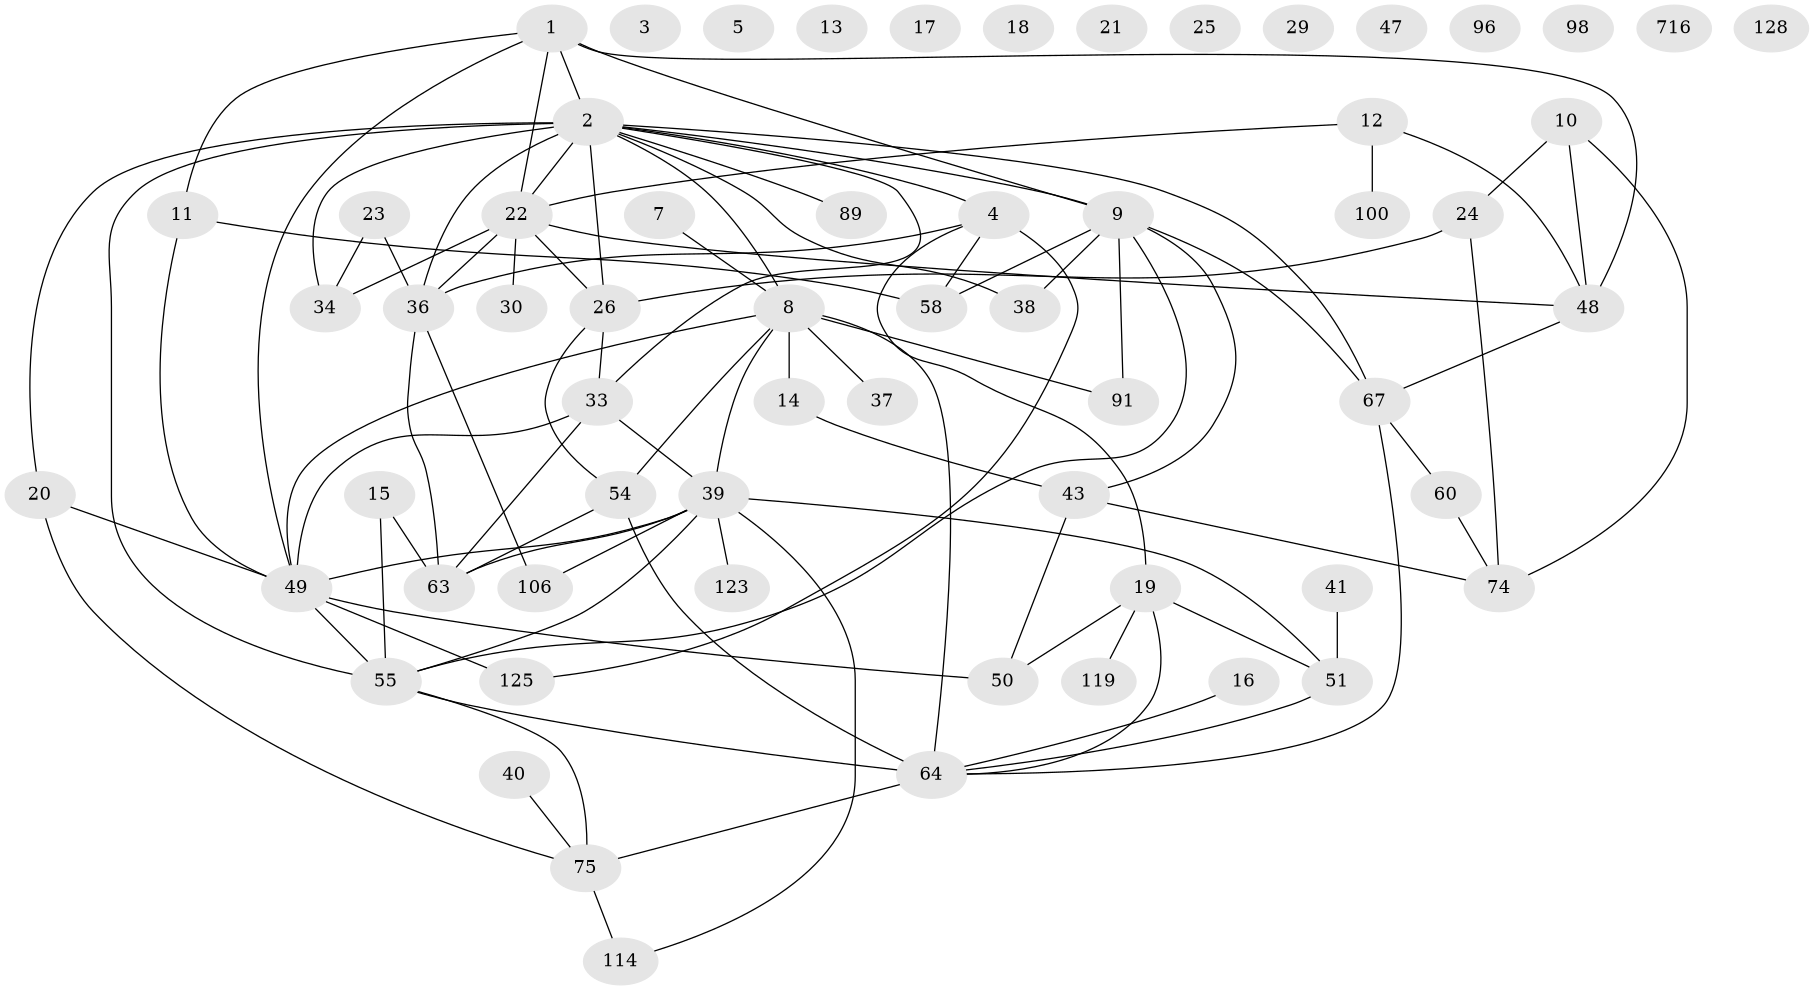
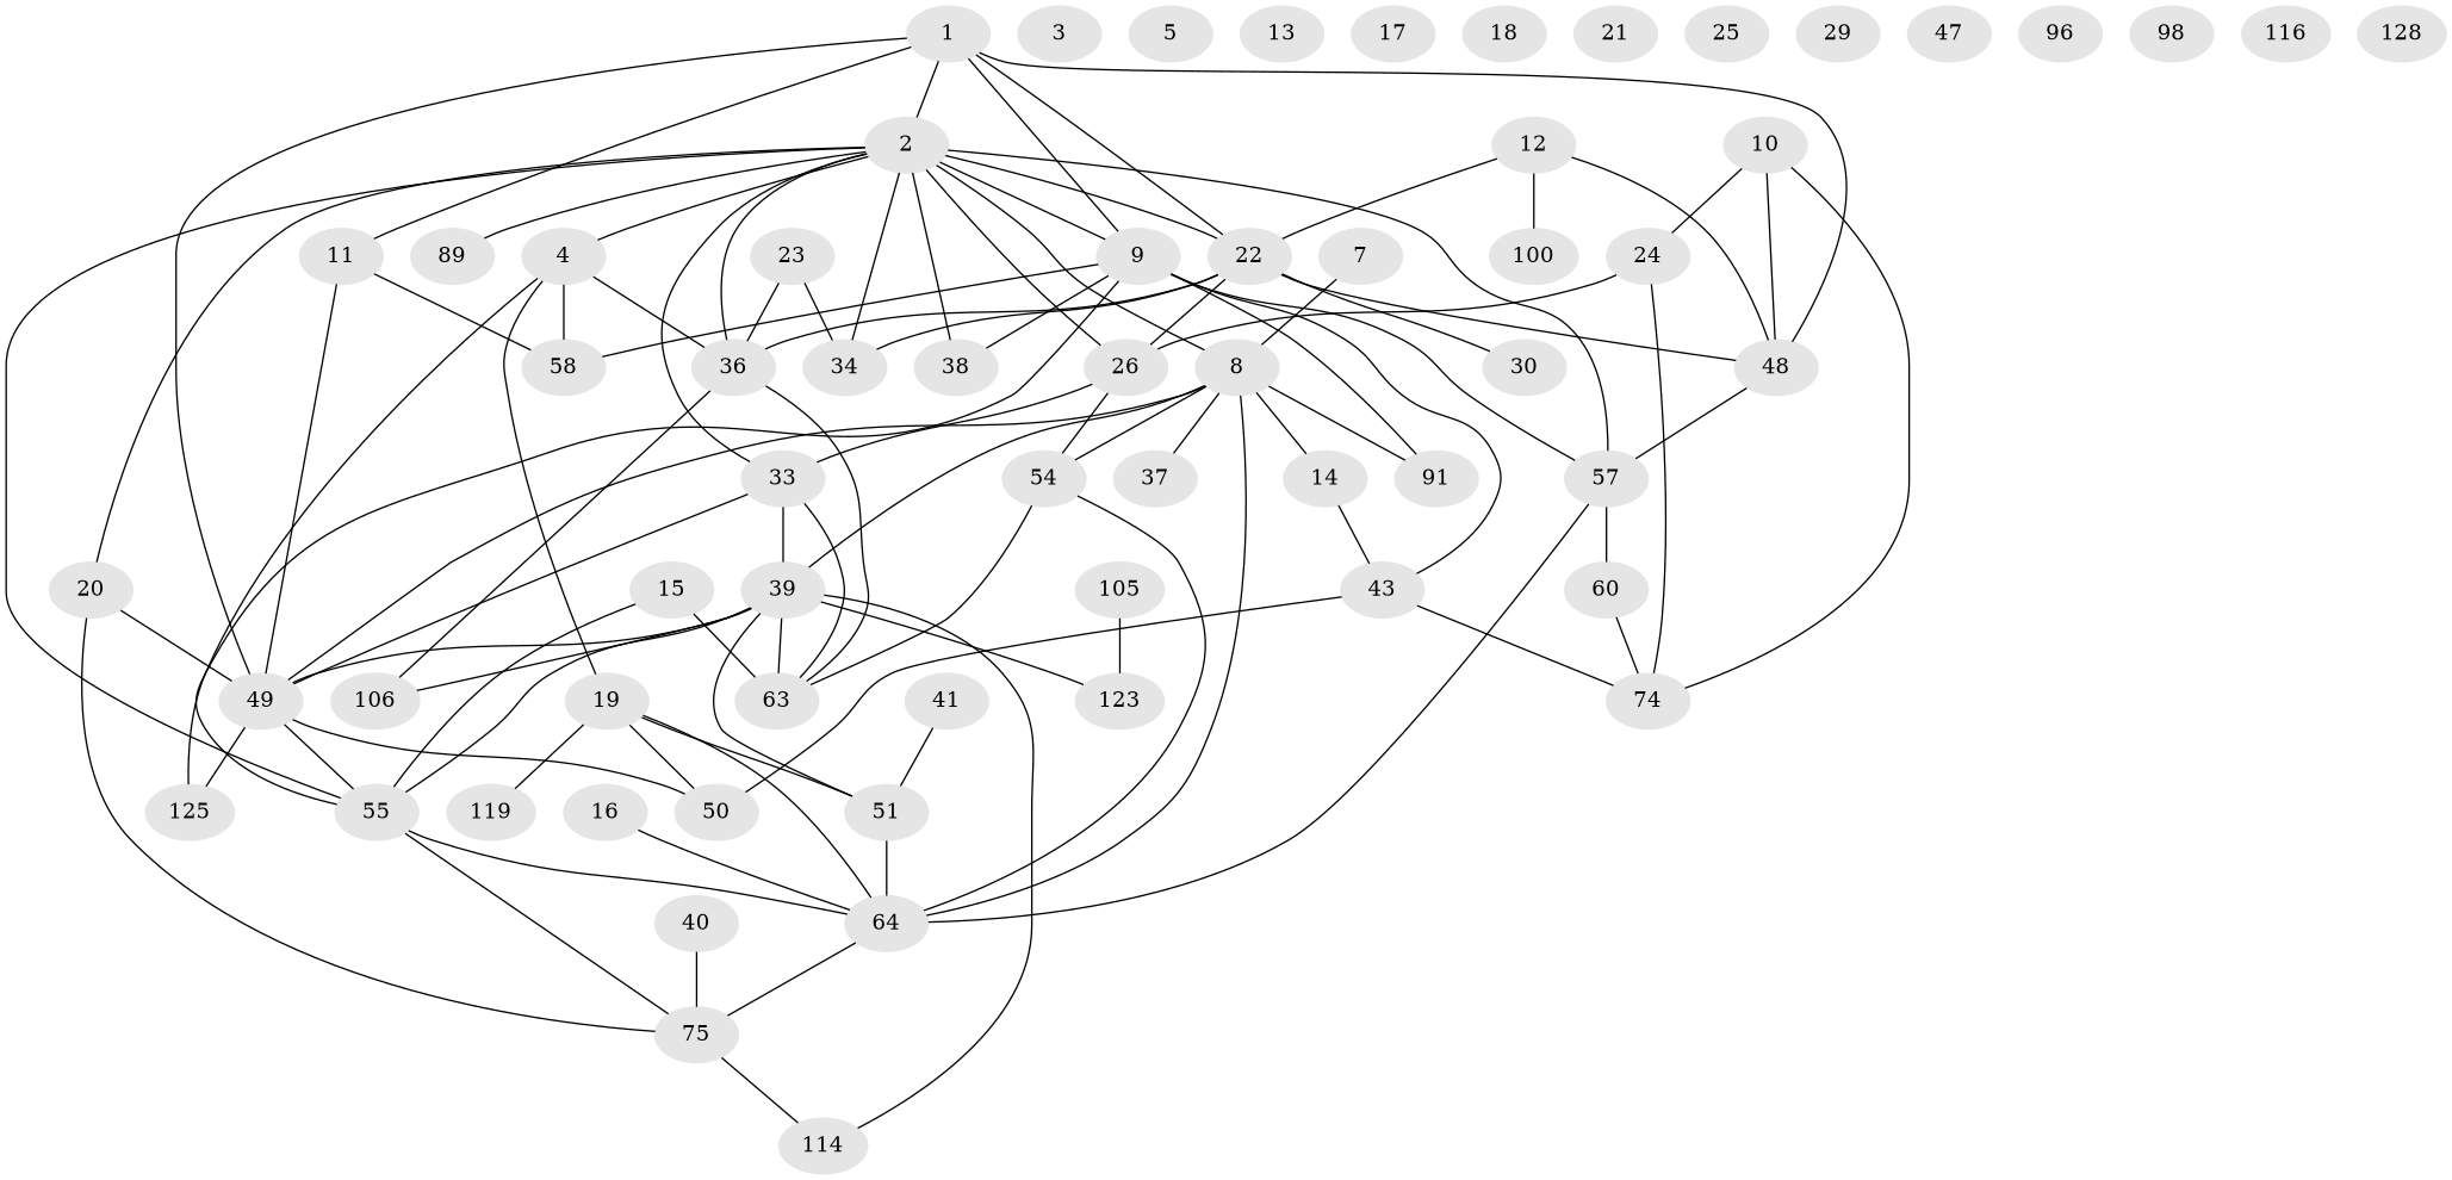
  graph {
    node [color=gray90 style=filled]
    1 [super="+42+65"]
    2 [super="+28"]
    9 [super="+104+124"]
    11 [super="+31"]
    22 [super="+72"]
    48 [super="+71+59+81"]
    49 [super="+107+56"]
    4 [super="+6"]
    8 [super="+58"]
    20 [super="+84"]
    26 [super="+67+61"]
    33 [super="+44+120"]
    34 [super="+70+35"]
    36 [super="+117+110"]
    38 [super="+112"]
    55 [super="+121+101+92"]
-   57 [super="+135+88" label=67]
+   57 [super="+135+88"]
    89 [super="+94"]
    n19 [label=58 super="+113"]
    91
    43 [super="+79"]
    30
    125
    50 [super="+80"]
    19 [super="+27+109"]
    14 [super="+86"]
    37 [super="+62"]
    39 [super="+127+87+46"]
    54
    64 [super="+73+93"]
    75 [super="+78"]
    63 [super="+132"]
    106 [super="+111"]
    60 [super="+138+99"]
    3
    51 [super="+126"]
    119
    5 [super="+97"]
    7
    114
    123 [super="+131"]
    74 [super="+122+102"]
    10 [super="+118"]
    24 [super="+69"]
    12 [super="+45"]
    100 [super="+139"]
    13
    15 [super="+68"]
    16
    17
    18
    21
    23 [super="+52"]
    25
    29
    40
    41 [super="+76"]
    47
    96
    98
-   116 [label=716]
+   105
+   116
    128
    1 -- 2
    1 -- 9
    1 -- 11
    1 -- 22
    1 -- 48
    1 -- 49
    2 -- 9
    2 -- 22
    2 -- 4 [weight=2]
    2 -- 8
    2 -- 20
    2 -- 26 [weight=3]
    2 -- 33
    2 -- 34
    2 -- 36
    2 -- 38
    2 -- 55 [weight=2]
    2 -- 57
    2 -- 89
    9 -- 38
    9 -- 55
    9 -- 57
    9 -- n19
    9 -- 91
    9 -- 43
    11 -- 49
    11 -- n19
    22 -- 48
    22 -- 26
    22 -- 34
    22 -- 36
    22 -- 30
    48 -- 57
    49 -- 55
    49 -- 125
    49 -- 50
    4 -- 36 [weight=2]
    4 -- n19
    4 -- 125
    4 -- 19
    8 -- 49
    8 -- 91
    8 -- 14
    8 -- 37
    8 -- 39
    8 -- 54
    8 -- 64 [weight=2]
    20 -- 49
    20 -- 75
    26 -- 33
    26 -- 54
    33 -- 49
    33 -- 39
    33 -- 63
    36 -- 63
    36 -- 106
    55 -- 64
    55 -- 75
    57 -- 64
    57 -- 60
    43 -- 50
    43 -- 74
    19 -- 50
    19 -- 64
    19 -- 51
    19 -- 119
    14 -- 43
    39 -- 49
    39 -- 55
    39 -- 63 [weight=2]
    39 -- 106 [weight=2]
    39 -- 51
    39 -- 114
    39 -- 123
    54 -- 64
    54 -- 63
    64 -- 75
    75 -- 114
    60 -- 74
    51 -- 64
    7 -- 8
    10 -- 48
    10 -- 74
    10 -- 24
    24 -- 26
    24 -- 74
    12 -- 22
    12 -- 48
    12 -- 100
    15 -- 55
    15 -- 63
    16 -- 64
    23 -- 34
    23 -- 36
    40 -- 75
    41 -- 51
+   105 -- 123
  }
